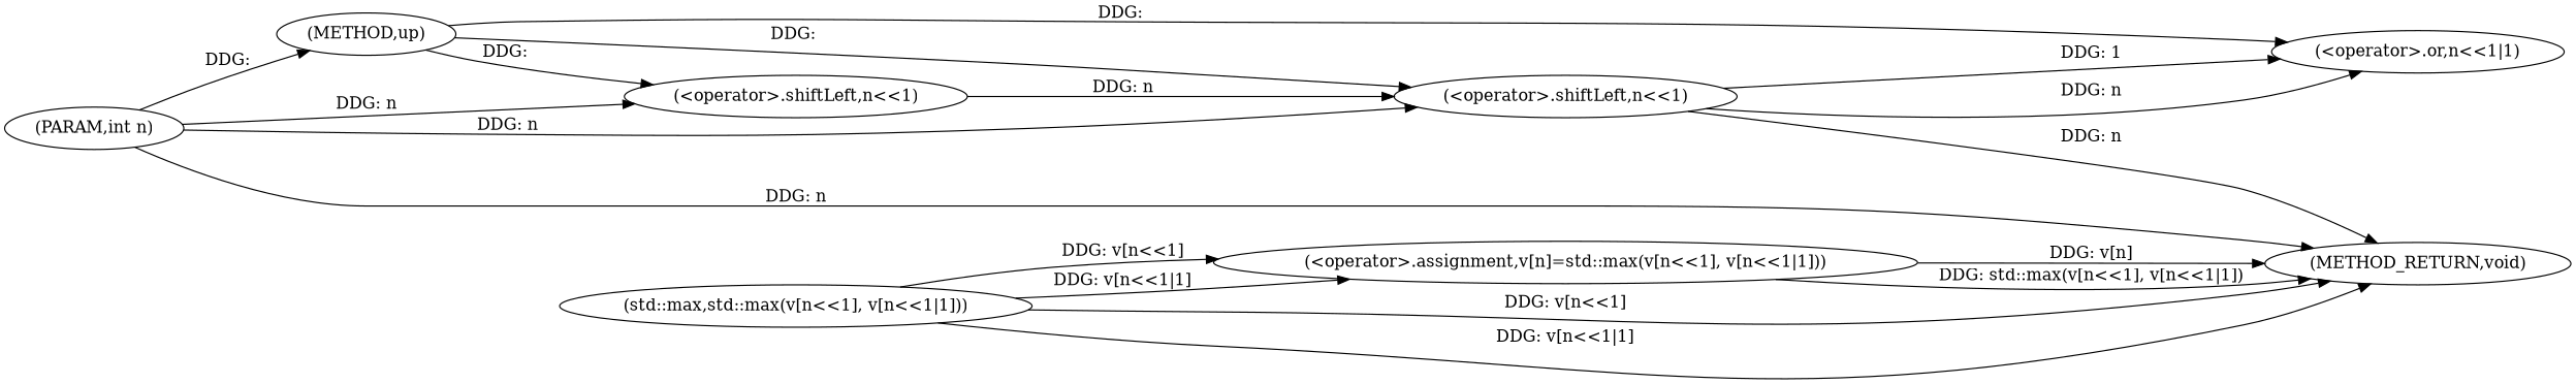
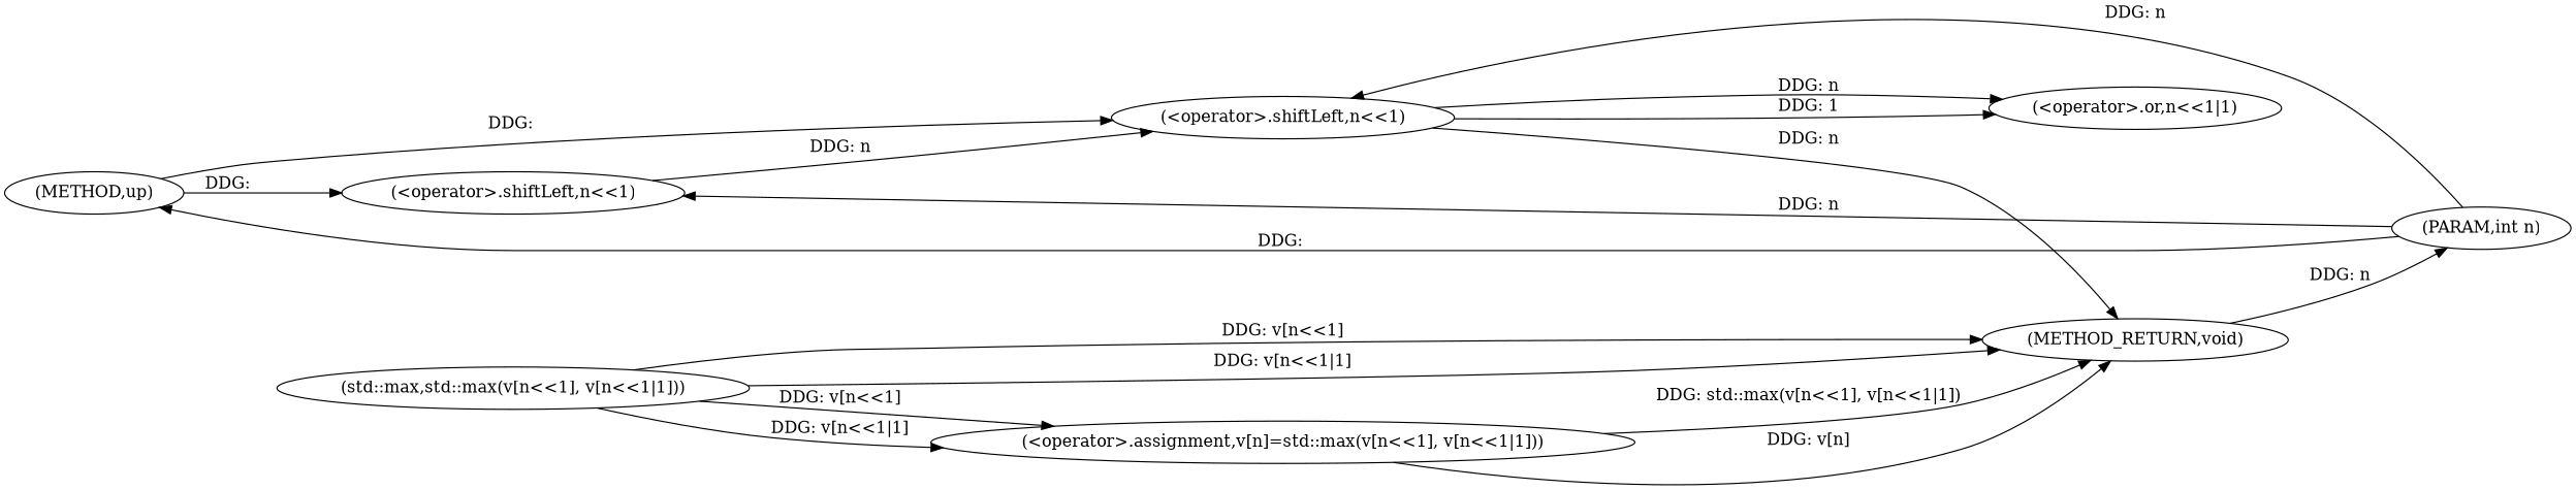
  digraph {
    rankdir=LR
    n1 [label="(METHOD,up)"]
    n2 [label="(<operator>.shiftLeft,n<<1)"]
    n3 [label="(<operator>.or,n<<1|1)"]
    n4 [label="(<operator>.shiftLeft,n<<1)"]
    n5 [label="(PARAM,int n)"]
    n6 [label="(METHOD_RETURN,void)"]
    n7 [label="(<operator>.assignment,v[n]=std::max(v[n<<1], v[n<<1|1]))"]
    n8 [label="(std::max,std::max(v[n<<1], v[n<<1|1]))"]
    n1 -> n2 [label="DDG: "]
-   n1 -> n3 [label="DDG: "]
    n1 -> n4 [label="DDG: "]
    n2 -> n4 [label="DDG: n"]
    n4 -> n3 [label="DDG: 1"]
    n4 -> n3 [label="DDG: n"]
    n4 -> n6 [label="DDG: n"]
    n5 -> n1 [label="DDG: "]
    n5 -> n2 [label="DDG: n"]
    n5 -> n4 [label="DDG: n"]
-   n5 -> n6 [label="DDG: n"]
+   n6 -> n5 [label="DDG: n"]
    n7 -> n6 [label="DDG: v[n]"]
    n7 -> n6 [label="DDG: std::max(v[n<<1], v[n<<1|1])"]
    n8 -> n6 [label="DDG: v[n<<1]"]
    n8 -> n6 [label="DDG: v[n<<1|1]"]
    n8 -> n7 [label="DDG: v[n<<1]"]
    n8 -> n7 [label="DDG: v[n<<1|1]"]
  }
